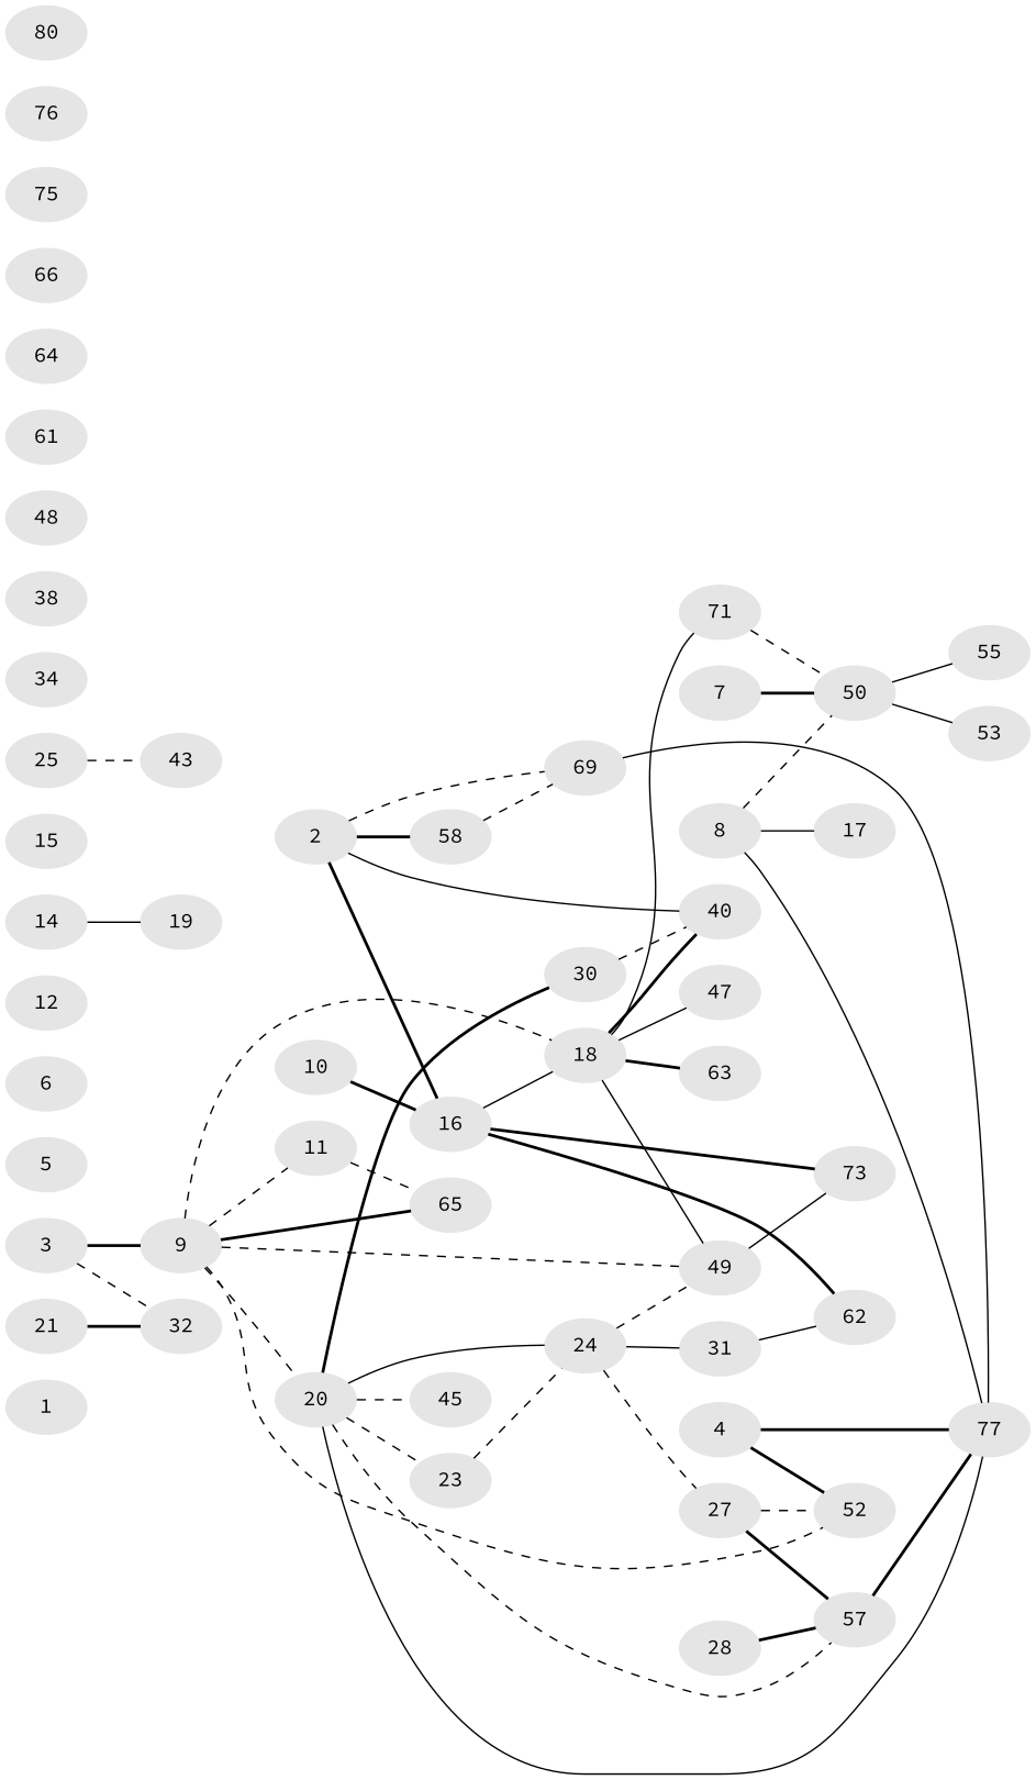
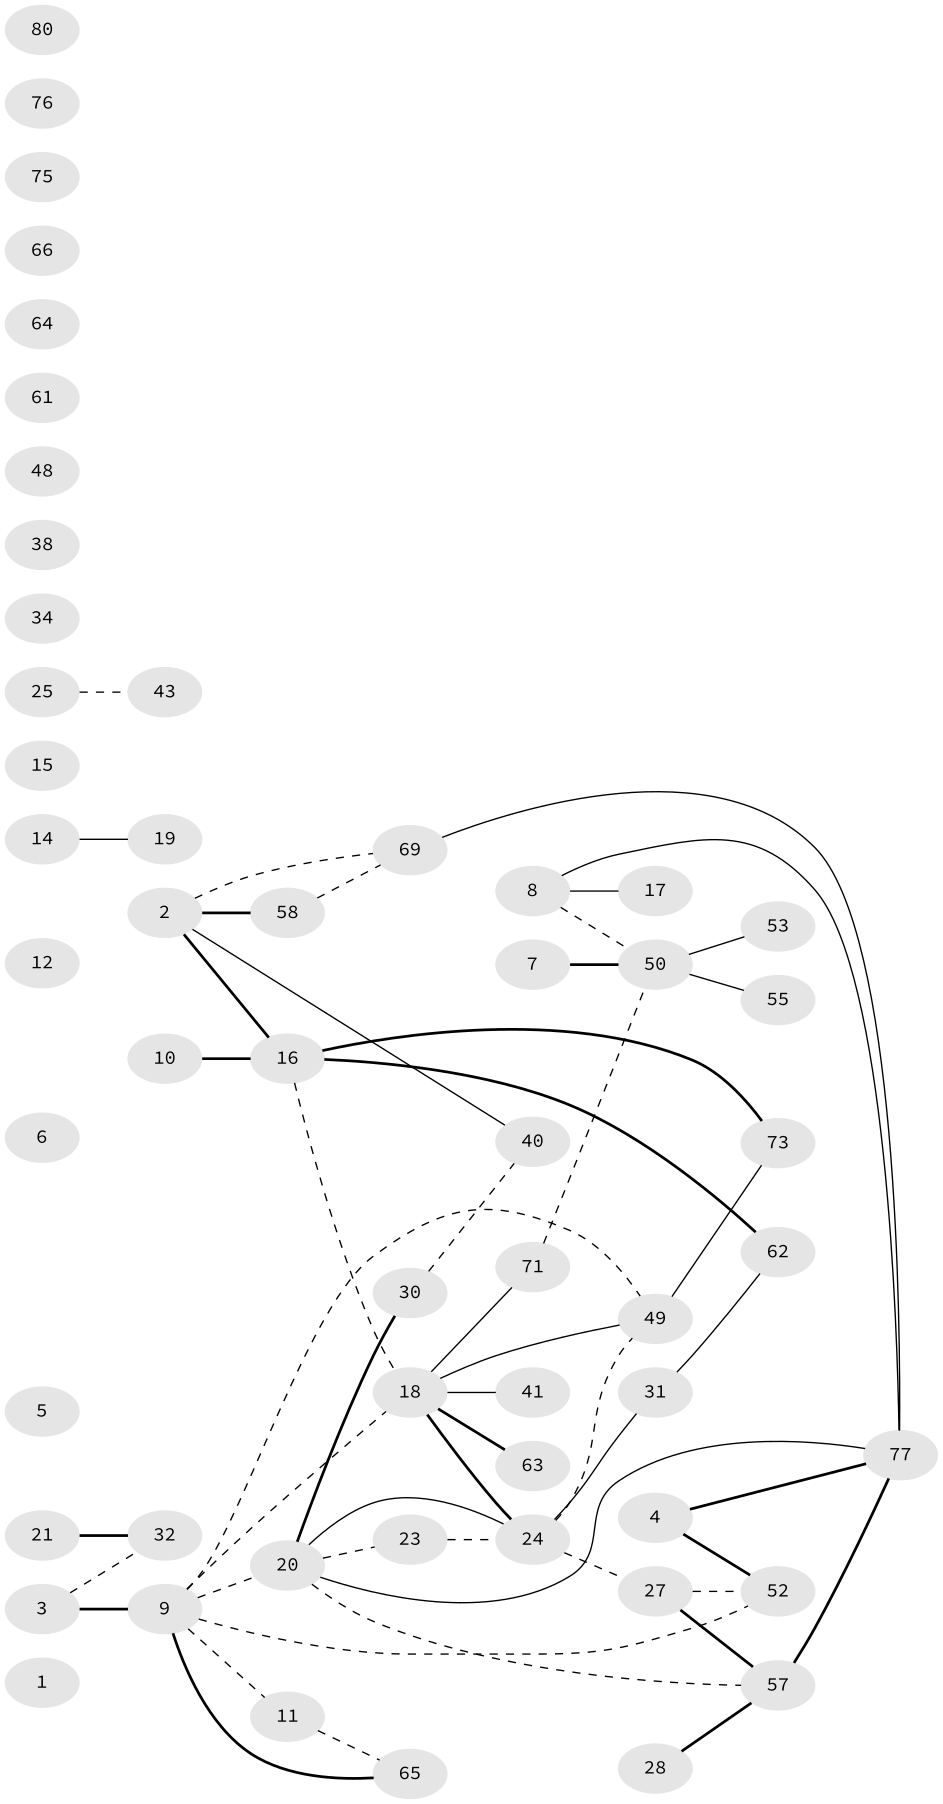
  graph {
    fontname="Source Code Pro"
    rankdir=LR
    node [color=gray90 fontname="Source Code Pro" style=filled]
    edge [fontname="Source Code Pro" style=dashed]
    1 [super="+39"]
    2 [super="+13"]
    16 [super="+44"]
    40
    58 [super="+79"]
    69
    18 [super="+29"]
    62
    73
    30 [super="+36"]
    9 [super="+74"]
    52 [super="+54"]
    11 [super="+35"]
    20 [super="+70"]
    49 [super="+56"]
    65
    3
    32 [super="+67"]
    4 [super="+42"]
    77 [super="+78"]
    5
    6
    50 [super="+72"]
    53 [super="+81"]
    55
    7
    8 [super="+33"]
    17 [super="+22"]
    24 [super="+37"]
-   41 [label=47]
+   41
    63
    71
    23 [super="+26"]
-   45
    57 [super="+68"]
    10 [super="+59"]
    12
    14 [super="+47"]
    19
    15
    27
    31 [super="+60"]
    21
    43 [super="+46"]
    25
    28
    34
    38
    48
    61
    64
    66
    75
    76
    80
    2 -- 16 [style=bold]
    2 -- 40 [style=solid]
    2 -- 58 [style=bold]
    2 -- 69 [weight=2]
-   16 -- 18 [style=solid]
+   16 -- 18
    16 -- 62 [style=bold]
    16 -- 73 [style=bold]
    58 -- 69
    69 -- 77 [style=solid]
    18 -- 49 [style=solid]
-   18 -- 40 [style=bold]
+   18 -- 24 [style=bold]
    18 -- 41 [style=solid]
    18 -- 63 [style=bold]
    18 -- 71 [style=solid]
    30 -- 40
    9 -- 18
    9 -- 52
    9 -- 11
    9 -- 20
    9 -- 49
    9 -- 65 [style=bold]
    11 -- 65
    20 -- 30 [style=bold]
    20 -- 77 [style=solid]
    20 -- 24 [style=solid]
    20 -- 23
-   20 -- 45
    20 -- 57
    49 -- 73 [style=solid]
    3 -- 9 [style=bold]
    3 -- 32
    4 -- 52 [style=bold]
    4 -- 77 [style=bold]
    50 -- 53 [style=solid]
    50 -- 55 [style=solid]
    7 -- 50 [style=bold]
    8 -- 77 [style=solid]
    8 -- 50
    8 -- 17 [style=solid]
    24 -- 49 [weight=2]
    24 -- 27
    24 -- 31 [style=solid]
    71 -- 50
    23 -- 24
    57 -- 77 [style=bold]
    10 -- 16 [style=bold]
    14 -- 19 [style=solid]
    27 -- 52
    27 -- 57 [style=bold]
    31 -- 62 [style=solid]
    21 -- 32 [style=bold]
    25 -- 43
    28 -- 57 [style=bold]
  }
